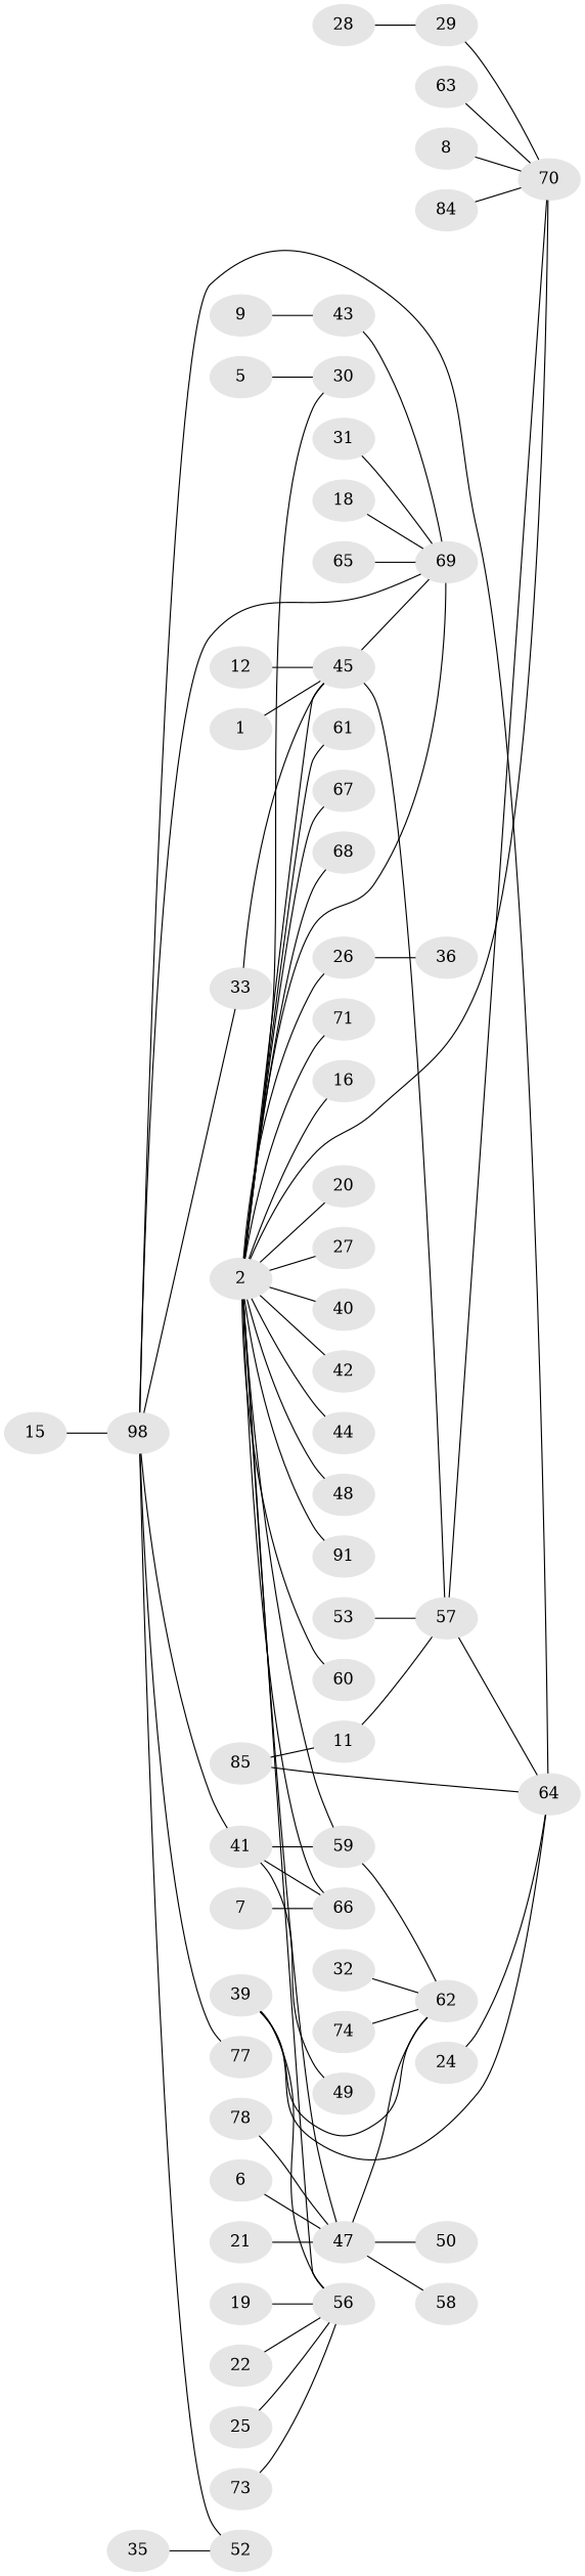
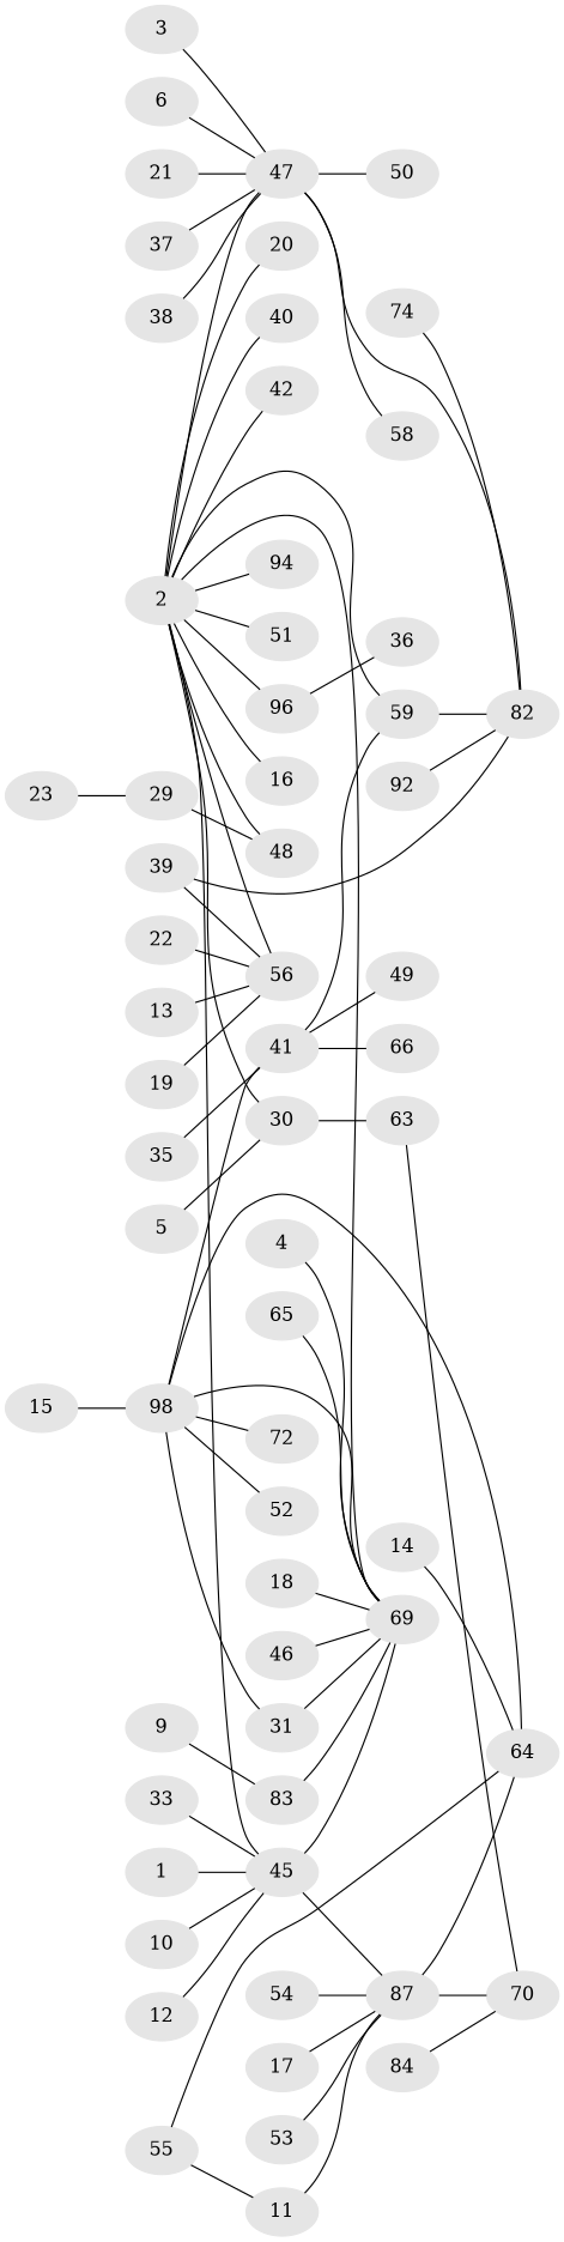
  graph {
    rankdir=LR
    node [color=gray90 style=filled]
    edge [weight=1.0]
    1
    45
    69
-   57
+   57 [label=87]
    2
    16
    20
-   26
-   27
+   26 [label=96]
    30
    40
    42
-   44
+   44 [label=94]
    47
    48
-   51 [label=91]
+   51
    56
    59
-   60
-   61
    66
-   67
-   68
    70
-   71
    36
    63
-   62
+   62 [label=82]
    50
    58
+   3
+   4
    5
    6
-   7
-   8
    9
-   43
+   43 [label=83]
+   10
    11
    64
    12
-   13 [label=73]
-   14 [label=24]
+   13
+   14
    n45 [label=98]
    15
    31
    41
    52
-   72 [label=77]
+   72
+   17
    18
    19
    21
    22
-   23 [label=28]
+   23
    29
    n58 [label=84]
-   25
    49
-   32
+   32 [label=92]
    33
    n63 [label=74]
    35
-   38 [label=78]
+   37
+   38
    39
+   46
    53
-   55 [label=85]
+   54
+   55
    65
    1 -- 45
    45 -- 69
    45 -- 57
    57 -- 70
    57 -- 64
    2 -- 45
    2 -- 69
    2 -- 16
    2 -- 20
    2 -- 26
-   2 -- 27
    2 -- 30
    2 -- 40 [weight=2.0]
    2 -- 42
    2 -- 44
    2 -- 47
    2 -- 48
    2 -- 51
    2 -- 56 [weight=2.0]
    2 -- 59
-   2 -- 60
-   2 -- 61
-   2 -- 66
-   2 -- 67
-   2 -- 68
-   2 -- 70
-   2 -- 71
    26 -- 36
+   30 -- 63
    47 -- 62
    47 -- 50
    47 -- 58
    59 -- 62
    63 -- 70
+   3 -- 47
+   4 -- 69
    5 -- 30
    6 -- 47
-   7 -- 66
-   8 -- 70
    9 -- 43
    43 -- 69
+   10 -- 45
    11 -- 57
    12 -- 45
    13 -- 56
    14 -- 64
    n45 -- 69
    n45 -- 64
-   n45 -- 33
+   n45 -- 31
    n45 -- 41
    n45 -- 52
    n45 -- 72
    15 -- n45
    31 -- 69
    41 -- 59
    41 -- 66
    41 -- 49
+   17 -- 57
    18 -- 69
    19 -- 56
    21 -- 47
    22 -- 56
    23 -- 29
-   29 -- 70
+   29 -- 48
    n58 -- 70
-   25 -- 56
    32 -- 62
    33 -- 45
    n63 -- 62
-   35 -- 52
+   35 -- 41
+   37 -- 47
    38 -- 47
    39 -- 56
    39 -- 62
-   39 -- 64
+   46 -- 69
    53 -- 57
+   54 -- 57
    55 -- 11
    55 -- 64
    65 -- 69
  }
